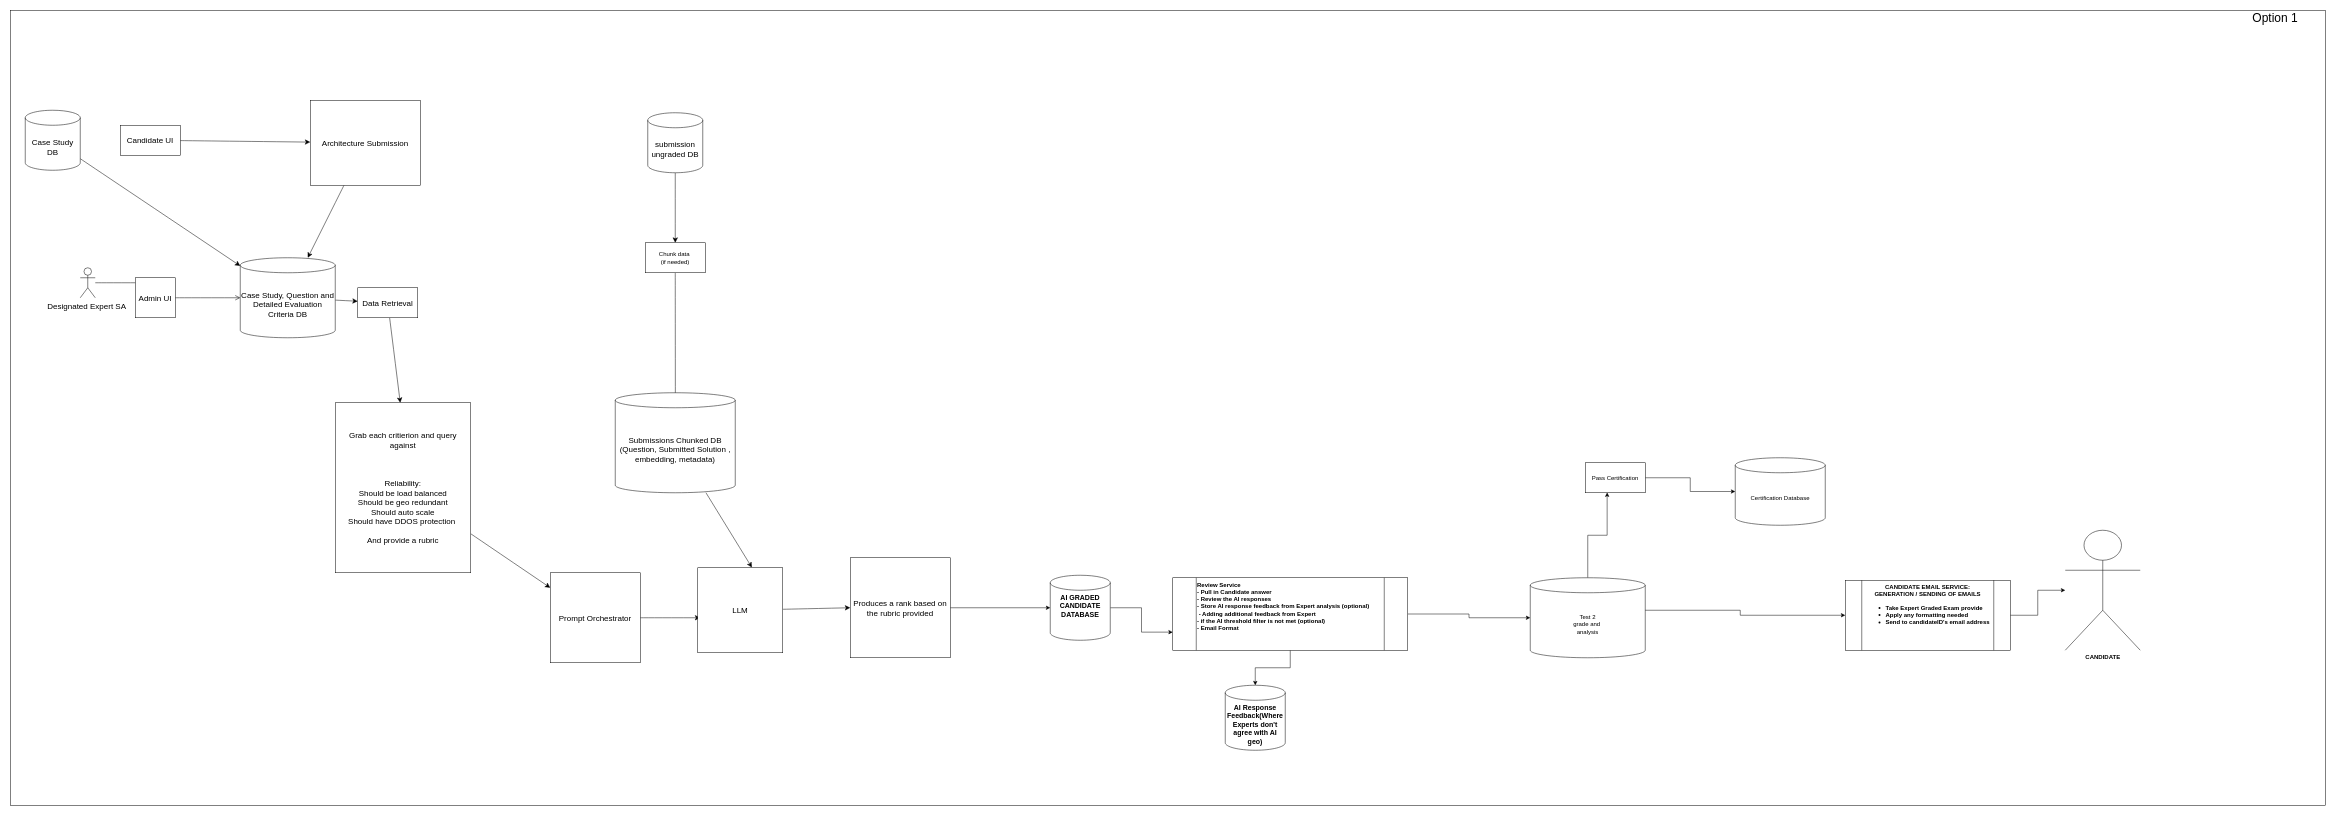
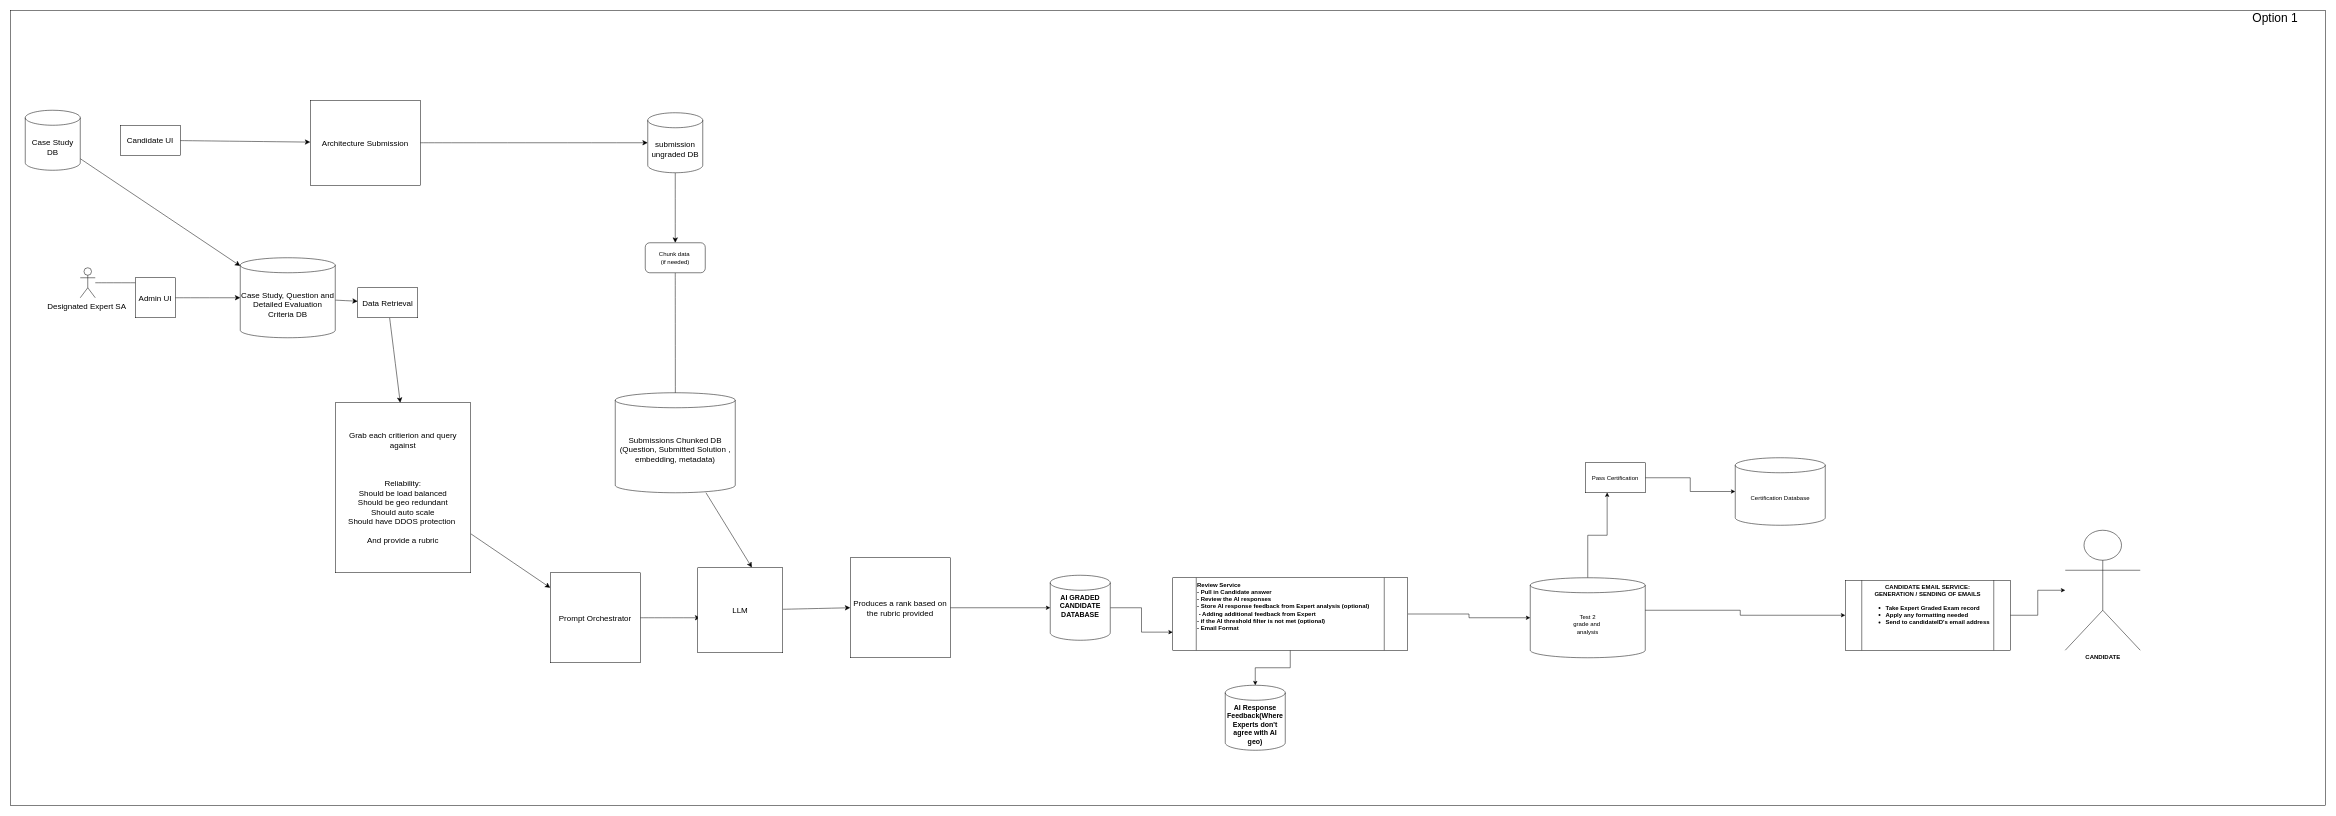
  <mxCell id="0" />
  <mxCell id="1" parent="0" />
  <mxCell id="2" value="&lt;div style=&quot;text-align: justify;&quot;&gt;&lt;br&gt;&lt;/div&gt;" style="rounded=0;whiteSpace=wrap;html=1;" vertex="1" parent="1"><mxGeometry x="20" y="20" width="4630" height="1590" as="geometry" /></mxCell>
  <mxCell id="3" style="edgeStyle=none;curved=1;rounded=0;orthogonalLoop=1;jettySize=auto;html=1;fontSize=12;startSize=8;endSize=8;" edge="1" parent="1" source="4" target="8"><mxGeometry relative="1" as="geometry"><mxPoint x="460" y="281.6" as="targetPoint" /></mxGeometry></mxCell>
  <mxCell id="4" value="Candidate UI" style="rounded=0;whiteSpace=wrap;html=1;fontSize=16;" vertex="1" parent="1"><mxGeometry x="240" y="250" width="120" height="60" as="geometry" /></mxCell>
  <mxCell id="5" style="edgeStyle=none;curved=1;rounded=0;orthogonalLoop=1;jettySize=auto;html=1;fontSize=12;startSize=8;endSize=8;" edge="1" parent="1" source="6" target="16"><mxGeometry relative="1" as="geometry" /></mxCell>
  <mxCell id="6" value="Case Study DB" style="shape=cylinder3;whiteSpace=wrap;html=1;boundedLbl=1;backgroundOutline=1;size=15;fontSize=16;" vertex="1" parent="1"><mxGeometry x="50" y="220" width="110" height="120" as="geometry" /></mxCell>
- <mxCell id="7" style="edgeStyle=none;curved=1;rounded=0;orthogonalLoop=1;jettySize=auto;html=1;fontSize=12;startSize=8;endSize=8;" edge="1" parent="1" source="8" target="16"><mxGeometry relative="1" as="geometry"><mxPoint x="1060" y="285" as="targetPoint" /></mxGeometry></mxCell>
+ <mxCell id="7" style="edgeStyle=none;curved=1;rounded=0;orthogonalLoop=1;jettySize=auto;html=1;fontSize=12;startSize=8;endSize=8;entryX=0;entryY=0.5;entryDx=0;entryDy=0;entryPerimeter=0;" edge="1" parent="1" source="8" target="10"><mxGeometry relative="1" as="geometry"><mxPoint x="1060" y="285" as="targetPoint" /></mxGeometry></mxCell>
  <mxCell id="8" value="Architecture Submission" style="rounded=0;whiteSpace=wrap;html=1;fontSize=16;" vertex="1" parent="1"><mxGeometry x="620" y="200" width="220" height="170" as="geometry" /></mxCell>
  <mxCell id="9" style="edgeStyle=none;curved=1;rounded=0;orthogonalLoop=1;jettySize=auto;html=1;fontSize=12;startSize=8;endSize=8;" edge="1" parent="1" source="10" target="14"><mxGeometry relative="1" as="geometry"><mxPoint x="1350" y="445" as="targetPoint" /></mxGeometry></mxCell>
  <mxCell id="10" value="submission ungraded DB" style="shape=cylinder3;whiteSpace=wrap;html=1;boundedLbl=1;backgroundOutline=1;size=15;fontSize=16;" vertex="1" parent="1"><mxGeometry x="1295" y="225" width="110" height="120" as="geometry" /></mxCell>
  <mxCell id="11" style="edgeStyle=none;curved=1;rounded=0;orthogonalLoop=1;jettySize=auto;html=1;fontSize=12;startSize=8;endSize=8;" edge="1" parent="1" source="12"><mxGeometry relative="1" as="geometry"><mxPoint x="800" y="805" as="targetPoint" /></mxGeometry></mxCell>
  <mxCell id="12" value="Data Retrieval" style="rounded=0;whiteSpace=wrap;html=1;fontSize=16;" vertex="1" parent="1"><mxGeometry x="715" y="575" width="120" height="60" as="geometry" /></mxCell>
  <mxCell id="13" value="" style="edgeStyle=none;curved=1;rounded=0;orthogonalLoop=1;jettySize=auto;html=1;fontSize=12;startSize=8;endSize=8;entryX=0.501;entryY=0.136;entryDx=0;entryDy=0;entryPerimeter=0;" edge="1" parent="1" source="14" target="22"><mxGeometry relative="1" as="geometry"><mxPoint x="1350" y="605" as="targetPoint" /></mxGeometry></mxCell>
- <mxCell id="14" value="Chunk data&amp;nbsp;&lt;div&gt;(if needed)&lt;/div&gt;" style="rounded=0;whiteSpace=wrap;html=1;" vertex="1" parent="1"><mxGeometry x="1290" y="485" width="120" height="60" as="geometry" /></mxCell>
+ <mxCell id="14" value="Chunk data&amp;nbsp;&lt;div&gt;(if needed)&lt;/div&gt;" style="whiteSpace=wrap;html=1;rounded=1;" vertex="1" parent="1"><mxGeometry x="1290" y="485" width="120" height="60" as="geometry" /></mxCell>
  <mxCell id="15" style="edgeStyle=none;curved=1;rounded=0;orthogonalLoop=1;jettySize=auto;html=1;fontSize=12;startSize=8;endSize=8;" edge="1" parent="1" source="16" target="12"><mxGeometry relative="1" as="geometry" /></mxCell>
  <mxCell id="16" value="Case Study, Question and Detailed Evaluation Criteria DB" style="shape=cylinder3;whiteSpace=wrap;html=1;boundedLbl=1;backgroundOutline=1;size=15;fontSize=16;" vertex="1" parent="1"><mxGeometry x="480" y="515" width="190" height="160" as="geometry" /></mxCell>
  <mxCell id="17" style="edgeStyle=none;curved=1;rounded=0;orthogonalLoop=1;jettySize=auto;html=1;fontSize=12;startSize=8;endSize=8;" edge="1" parent="1" source="18"><mxGeometry relative="1" as="geometry"><mxPoint x="290" y="565" as="targetPoint" /></mxGeometry></mxCell>
  <mxCell id="18" value="Designated Expert SA&amp;nbsp;" style="shape=umlActor;verticalLabelPosition=bottom;verticalAlign=top;html=1;outlineConnect=0;fontSize=16;" vertex="1" parent="1"><mxGeometry x="160" y="535" width="30" height="60" as="geometry" /></mxCell>
- <mxCell id="19" style="edgeStyle=none;curved=1;rounded=0;orthogonalLoop=1;jettySize=auto;html=1;fontSize=12;startSize=8;endSize=8;endArrow=open;" edge="1" parent="1" source="20" target="16"><mxGeometry relative="1" as="geometry" /></mxCell>
+ <mxCell id="19" style="edgeStyle=none;curved=1;rounded=0;orthogonalLoop=1;jettySize=auto;html=1;fontSize=12;startSize=8;endSize=8;" edge="1" parent="1" source="20" target="16"><mxGeometry relative="1" as="geometry" /></mxCell>
  <mxCell id="20" value="Admin UI" style="whiteSpace=wrap;html=1;aspect=fixed;fontSize=16;" vertex="1" parent="1"><mxGeometry x="270" y="555" width="80" height="80" as="geometry" /></mxCell>
  <mxCell id="21" style="edgeStyle=none;curved=1;rounded=0;orthogonalLoop=1;jettySize=auto;html=1;entryX=0.637;entryY=-0.003;entryDx=0;entryDy=0;entryPerimeter=0;fontSize=12;startSize=8;endSize=8;" edge="1" parent="1" source="22" target="28"><mxGeometry relative="1" as="geometry" /></mxCell>
  <mxCell id="22" value="Submissions Chunked DB&lt;br&gt;(Question, Submitted Solution , embedding, metadata)" style="shape=cylinder3;whiteSpace=wrap;html=1;boundedLbl=1;backgroundOutline=1;size=15;fontSize=16;" vertex="1" parent="1"><mxGeometry x="1230" y="785" width="240" height="200" as="geometry" /></mxCell>
  <mxCell id="23" style="edgeStyle=none;curved=1;rounded=0;orthogonalLoop=1;jettySize=auto;html=1;fontSize=12;startSize=8;endSize=8;" edge="1" parent="1" source="24"><mxGeometry relative="1" as="geometry"><mxPoint x="1100" y="1175" as="targetPoint" /></mxGeometry></mxCell>
  <mxCell id="24" value="Grab each critierion and query against&lt;br&gt;&lt;br&gt;&lt;br&gt;&lt;br&gt;Reliability:&lt;br&gt;Should be load balanced&lt;br&gt;Should be geo redundant&lt;br&gt;Should auto scale&lt;br&gt;Should have DDOS protection&amp;nbsp;&lt;br&gt;&lt;br&gt;And provide a rubric" style="rounded=0;whiteSpace=wrap;html=1;fontSize=16;" vertex="1" parent="1"><mxGeometry x="670" y="805" width="271" height="340" as="geometry" /></mxCell>
  <mxCell id="25" style="edgeStyle=none;curved=1;rounded=0;orthogonalLoop=1;jettySize=auto;html=1;fontSize=12;startSize=8;endSize=8;" edge="1" parent="1" source="26"><mxGeometry relative="1" as="geometry"><mxPoint x="1400" y="1235" as="targetPoint" /></mxGeometry></mxCell>
  <mxCell id="26" value="Prompt Orchestrator" style="whiteSpace=wrap;html=1;aspect=fixed;fontSize=16;" vertex="1" parent="1"><mxGeometry x="1100" y="1145" width="180" height="180" as="geometry" /></mxCell>
  <mxCell id="27" style="edgeStyle=none;curved=1;rounded=0;orthogonalLoop=1;jettySize=auto;html=1;entryX=0;entryY=0.5;entryDx=0;entryDy=0;fontSize=12;startSize=8;endSize=8;" edge="1" parent="1" source="28" target="30"><mxGeometry relative="1" as="geometry" /></mxCell>
  <mxCell id="28" value="LLM" style="whiteSpace=wrap;html=1;aspect=fixed;fontSize=16;" vertex="1" parent="1"><mxGeometry x="1395" y="1135" width="170" height="170" as="geometry" /></mxCell>
  <mxCell id="29" style="edgeStyle=orthogonalEdgeStyle;rounded=0;orthogonalLoop=1;jettySize=auto;html=1;" edge="1" parent="1" source="30" target="32"><mxGeometry relative="1" as="geometry"><mxPoint x="2040" y="1215" as="targetPoint" /></mxGeometry></mxCell>
  <mxCell id="30" value="Produces a rank based on the rubric provided" style="whiteSpace=wrap;html=1;aspect=fixed;fontSize=16;" vertex="1" parent="1"><mxGeometry x="1700" y="1115" width="200" height="200" as="geometry" /></mxCell>
  <mxCell id="31" style="edgeStyle=orthogonalEdgeStyle;rounded=0;orthogonalLoop=1;jettySize=auto;html=1;entryX=0;entryY=0.75;entryDx=0;entryDy=0;" edge="1" parent="1" source="32" target="37"><mxGeometry relative="1" as="geometry" /></mxCell>
  <mxCell id="32" value="&lt;b&gt;&lt;font style=&quot;font-size: 14px;&quot;&gt;AI GRADED CANDIDATE DATABASE&lt;/font&gt;&lt;/b&gt;&lt;div&gt;&lt;b&gt;&lt;font style=&quot;font-size: 14px;&quot;&gt;&lt;br&gt;&lt;/font&gt;&lt;/b&gt;&lt;/div&gt;&lt;div&gt;&lt;b&gt;&lt;font style=&quot;font-size: 14px;&quot;&gt;&lt;br&gt;&lt;/font&gt;&lt;/b&gt;&lt;/div&gt;" style="shape=cylinder3;whiteSpace=wrap;html=1;boundedLbl=1;backgroundOutline=1;size=15;strokeColor=default;align=center;verticalAlign=middle;fontFamily=Helvetica;fontSize=12;fontColor=default;fillColor=default;" vertex="1" parent="1"><mxGeometry x="2100" y="1150" width="120" height="130" as="geometry" /></mxCell>
  <mxCell id="33" style="edgeStyle=orthogonalEdgeStyle;rounded=0;orthogonalLoop=1;jettySize=auto;html=1;entryX=0;entryY=0.5;entryDx=0;entryDy=0;" edge="1" parent="1" target="39"><mxGeometry relative="1" as="geometry"><mxPoint x="3270" y="1220" as="sourcePoint" /><Array as="points"><mxPoint x="3480" y="1220" /><mxPoint x="3480" y="1230" /></Array></mxGeometry></mxCell>
  <mxCell id="34" value="&lt;b&gt;CANDIDATE&lt;/b&gt;" style="shape=umlActor;verticalLabelPosition=bottom;verticalAlign=top;html=1;outlineConnect=0;" vertex="1" parent="1"><mxGeometry x="4130" y="1060" width="150" height="240" as="geometry" /></mxCell>
  <mxCell id="35" style="edgeStyle=orthogonalEdgeStyle;rounded=0;orthogonalLoop=1;jettySize=auto;html=1;" edge="1" parent="1" source="37" target="42"><mxGeometry relative="1" as="geometry"><mxPoint x="2905" y="1180" as="targetPoint" /></mxGeometry></mxCell>
  <mxCell id="36" style="edgeStyle=orthogonalEdgeStyle;rounded=0;orthogonalLoop=1;jettySize=auto;html=1;" edge="1" parent="1" source="37" target="40"><mxGeometry relative="1" as="geometry" /></mxCell>
  <mxCell id="37" value="&lt;b&gt;Review Service&lt;br&gt;- Pull in Candidate answer&lt;br&gt;-&amp;nbsp;Review the AI responses&lt;br&gt;- Store AI response feedback from Expert analysis (optional)&lt;br&gt;&amp;nbsp;- Adding additional feedback from Expert&lt;br&gt;&lt;/b&gt;&lt;b style=&quot;border-color: var(--border-color);&quot;&gt;- if the AI threshold filter is not met (optional)&lt;/b&gt;&lt;b&gt;&lt;br&gt;- Email Format&lt;br&gt;&lt;/b&gt;" style="shape=process;whiteSpace=wrap;html=1;backgroundOutline=1;verticalAlign=top;align=left;" vertex="1" parent="1"><mxGeometry x="2345" y="1155" width="470" height="145" as="geometry" /></mxCell>
  <mxCell id="38" style="edgeStyle=orthogonalEdgeStyle;rounded=0;orthogonalLoop=1;jettySize=auto;html=1;" edge="1" parent="1" source="39" target="34"><mxGeometry relative="1" as="geometry" /></mxCell>
- <mxCell id="39" value="&lt;b&gt;CANDIDATE EMAIL SERVICE:&lt;/b&gt;&lt;div&gt;&lt;b&gt;GENERATION / SENDING OF EMAILS&lt;/b&gt;&lt;/div&gt;&lt;div&gt;&lt;ul&gt;&lt;li style=&quot;text-align: left;&quot;&gt;&lt;b&gt;Take Expert Graded Exam provide&lt;/b&gt;&lt;/li&gt;&lt;li style=&quot;text-align: left;&quot;&gt;&lt;b&gt;Apply any formatting needed&lt;/b&gt;&lt;/li&gt;&lt;li style=&quot;text-align: left;&quot;&gt;&lt;b&gt;Send to candidateID's email address&lt;/b&gt;&lt;/li&gt;&lt;/ul&gt;&lt;/div&gt;" style="shape=process;whiteSpace=wrap;html=1;backgroundOutline=1;verticalAlign=top;align=center;" vertex="1" parent="1"><mxGeometry x="3690" y="1160" width="330" height="140" as="geometry" /></mxCell>
+ <mxCell id="39" value="&lt;b&gt;CANDIDATE EMAIL SERVICE:&lt;/b&gt;&lt;div&gt;&lt;b&gt;GENERATION / SENDING OF EMAILS&lt;/b&gt;&lt;/div&gt;&lt;div&gt;&lt;ul&gt;&lt;li style=&quot;text-align: left;&quot;&gt;&lt;b&gt;Take Expert Graded Exam record&lt;/b&gt;&lt;/li&gt;&lt;li style=&quot;text-align: left;&quot;&gt;&lt;b&gt;Apply any formatting needed&lt;/b&gt;&lt;/li&gt;&lt;li style=&quot;text-align: left;&quot;&gt;&lt;b&gt;Send to candidateID's email address&lt;/b&gt;&lt;/li&gt;&lt;/ul&gt;&lt;/div&gt;" style="shape=process;whiteSpace=wrap;html=1;backgroundOutline=1;verticalAlign=top;align=center;" vertex="1" parent="1"><mxGeometry x="3690" y="1160" width="330" height="140" as="geometry" /></mxCell>
  <mxCell id="40" value="&lt;span style=&quot;font-size: 14px;&quot;&gt;&lt;b&gt;AI Response&lt;br&gt;Feedback(Where Experts don't agree with AI geo)&lt;br&gt;&lt;/b&gt;&lt;/span&gt;" style="shape=cylinder3;whiteSpace=wrap;html=1;boundedLbl=1;backgroundOutline=1;size=15;strokeColor=default;align=center;verticalAlign=middle;fontFamily=Helvetica;fontSize=12;fontColor=default;fillColor=default;" vertex="1" parent="1"><mxGeometry x="2450" y="1370" width="120" height="130" as="geometry" /></mxCell>
  <mxCell id="41" style="edgeStyle=orthogonalEdgeStyle;rounded=0;orthogonalLoop=1;jettySize=auto;html=1;entryX=0.365;entryY=0.993;entryDx=0;entryDy=0;entryPerimeter=0;" edge="1" parent="1" source="42" target="44"><mxGeometry relative="1" as="geometry"><mxPoint x="3170" y="1020" as="targetPoint" /></mxGeometry></mxCell>
  <mxCell id="42" value="&lt;div&gt;Test 2&lt;/div&gt;&lt;div&gt;grade and&amp;nbsp;&lt;/div&gt;&lt;div&gt;analysis&lt;/div&gt;" style="shape=cylinder3;whiteSpace=wrap;html=1;boundedLbl=1;backgroundOutline=1;size=15;" vertex="1" parent="1"><mxGeometry x="3060" y="1155" width="230" height="160" as="geometry" /></mxCell>
  <mxCell id="43" style="edgeStyle=orthogonalEdgeStyle;rounded=0;orthogonalLoop=1;jettySize=auto;html=1;entryX=0;entryY=0.5;entryDx=0;entryDy=0;entryPerimeter=0;" edge="1" parent="1" source="44" target="45"><mxGeometry relative="1" as="geometry"><mxPoint x="3440" y="955" as="targetPoint" /></mxGeometry></mxCell>
  <mxCell id="44" value="Pass Certification" style="rounded=0;whiteSpace=wrap;html=1;" vertex="1" parent="1"><mxGeometry x="3170" y="925" width="120" height="60" as="geometry" /></mxCell>
  <mxCell id="45" value="Certification Database" style="shape=cylinder3;whiteSpace=wrap;html=1;boundedLbl=1;backgroundOutline=1;size=15;" vertex="1" parent="1"><mxGeometry x="3470" y="915" width="180" height="135" as="geometry" /></mxCell>
  <mxCell id="46" value="&lt;font style=&quot;font-size: 24px;&quot;&gt;Option 1&lt;/font&gt;" style="text;html=1;strokeColor=none;fillColor=none;align=center;verticalAlign=middle;whiteSpace=wrap;rounded=0;" vertex="1" parent="1"><mxGeometry x="4450" y="20" width="200" height="30" as="geometry" /></mxCell>
